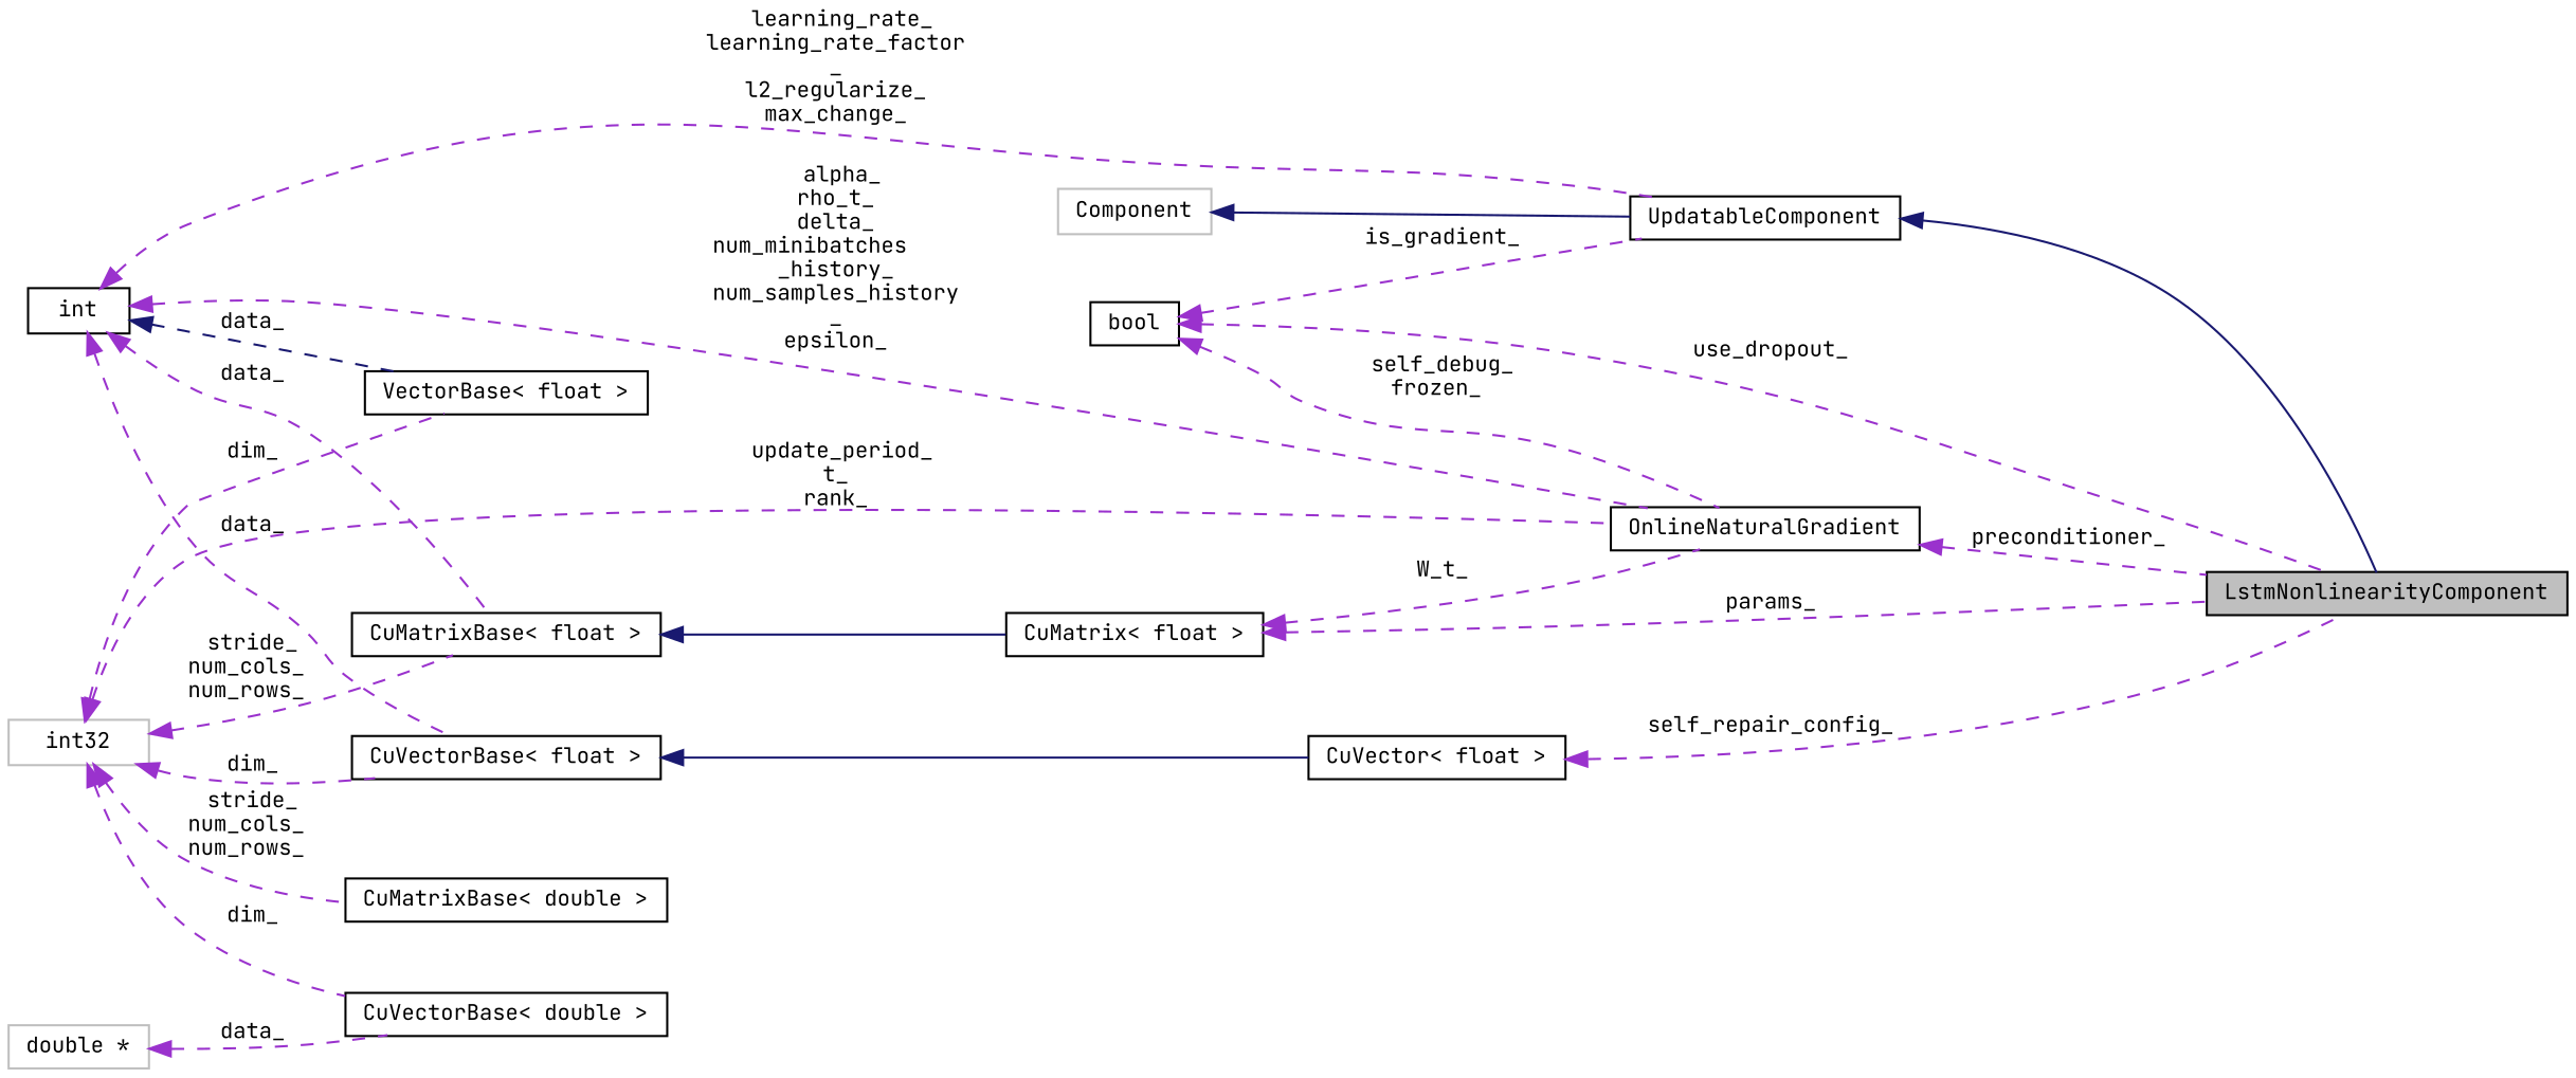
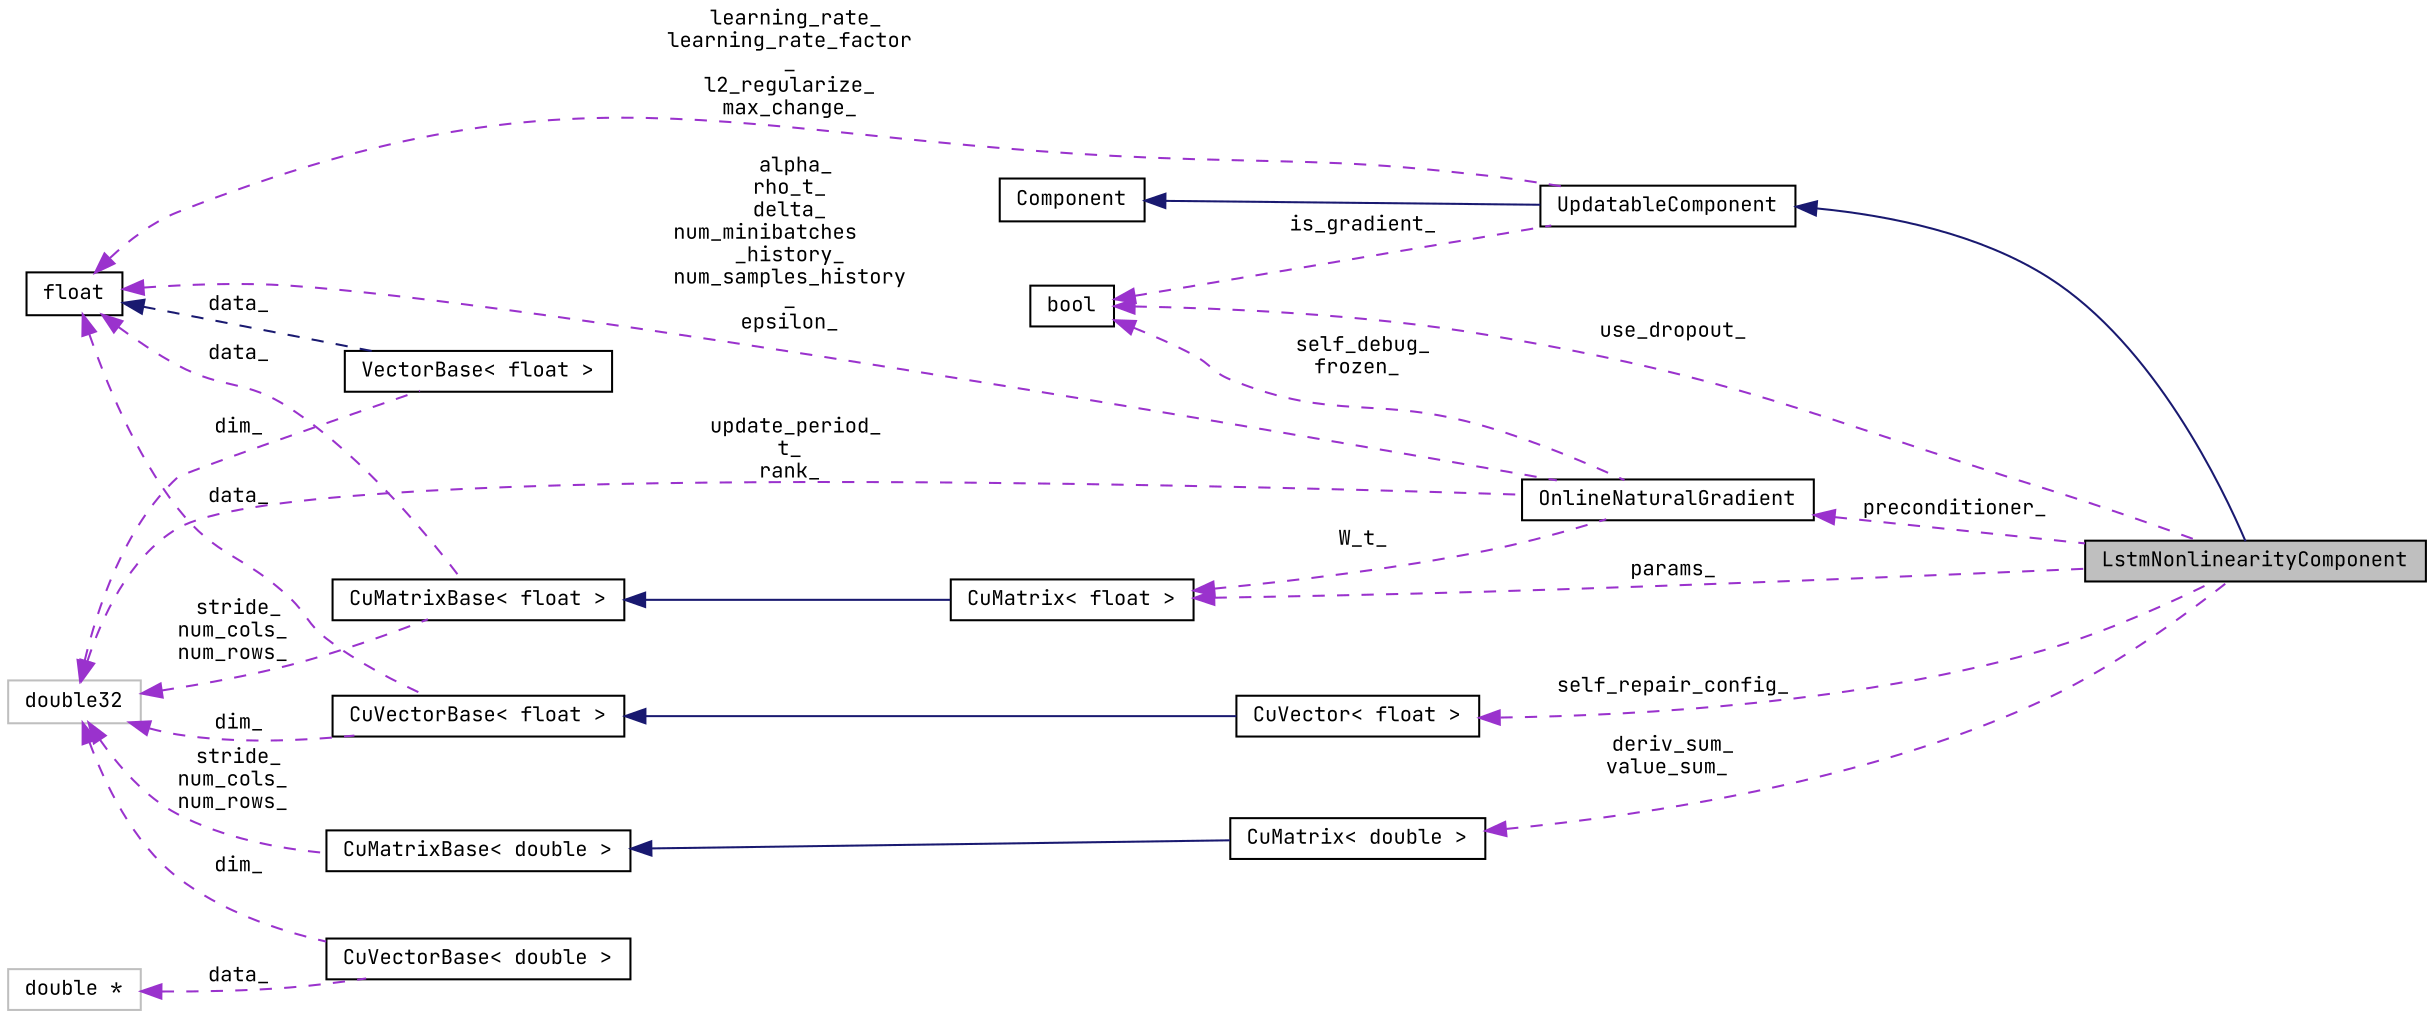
  digraph {
    fontname="JetBrains Mono"
    rankdir=LR
    node [color=black fillcolor=white fontname="JetBrains Mono" fontsize=10 shape=record style=filled]
    edge [color=darkorchid3 dir=back fontname="JetBrains Mono" fontsize=10 labelfontname=Helvetica labelfontsize=10 style=dashed]
    n1 [fillcolor=grey75 fontcolor=black height=0.2 label=LstmNonlinearityComponent width=0.4]
    n2 [height=0.2 label=UpdatableComponent width=0.4]
-   n3 [color=grey75 height=0.2 label=Component width=0.4]
-   n4 [height=0.2 label=int width=0.4]
+   n3 [height=0.2 label=Component width=0.4]
+   n4 [height=0.2 label=float width=0.4]
    n5 [height=0.2 label=OnlineNaturalGradient width=0.4]
    n6 [height=0.2 label="CuMatrixBase\< float \>" width=0.4]
    n7 [height=0.2 label="VectorBase\< float \>" width=0.4]
    n8 [height=0.2 label="CuVectorBase\< float \>" width=0.4]
    n9 [height=0.2 label="CuMatrix\< float \>" width=0.4]
    n10 [height=0.2 label="CuVector\< float \>" width=0.4]
    n11 [height=0.2 label=bool width=0.4]
    n12 [height=0.2 label="CuMatrixBase\< double \>" width=0.4]
-   n14 [color=grey75 height=0.2 label=int32 width=0.4]
+   n13 [height=0.2 label="CuMatrix\< double \>" width=0.4]
+   n14 [color=grey75 height=0.2 label=double32 width=0.4]
    n15 [height=0.2 label="CuVectorBase\< double \>" width=0.4]
    n16 [color=grey75 height=0.2 label="double *" width=0.4]
    n2 -> n1 [color=midnightblue style=solid]
    n3 -> n2 [color=midnightblue style=solid]
    n4 -> n2 [label=" learning_rate_\nlearning_rate_factor\l_\nl2_regularize_\nmax_change_"]
    n4 -> n5 [label=" alpha_\nrho_t_\ndelta_\nnum_minibatches\l_history_\nnum_samples_history\l_\nepsilon_"]
    n4 -> n6 [label=" data_"]
    n4 -> n7 [color=midnightblue label=" data_"]
    n4 -> n8 [label=" data_"]
    n5 -> n1 [label=" preconditioner_"]
    n6 -> n9 [color=midnightblue style=solid]
    n8 -> n10 [color=midnightblue style=solid]
    n9 -> n1 [label=" params_"]
    n9 -> n5 [label=" W_t_"]
    n10 -> n1 [label=" self_repair_config_"]
    n11 -> n1 [label=" use_dropout_"]
    n11 -> n2 [label=" is_gradient_"]
    n11 -> n5 [label=" self_debug_\nfrozen_"]
+   n12 -> n13 [color=midnightblue style=solid]
+   n13 -> n1 [label=" deriv_sum_\nvalue_sum_"]
    n14 -> n5 [label=" update_period_\nt_\nrank_"]
    n14 -> n6 [label=" stride_\nnum_cols_\nnum_rows_"]
    n14 -> n7 [label=" dim_"]
    n14 -> n8 [label=" dim_"]
    n14 -> n12 [label=" stride_\nnum_cols_\nnum_rows_"]
    n14 -> n15 [label=" dim_"]
    n16 -> n15 [label=" data_"]
  }
